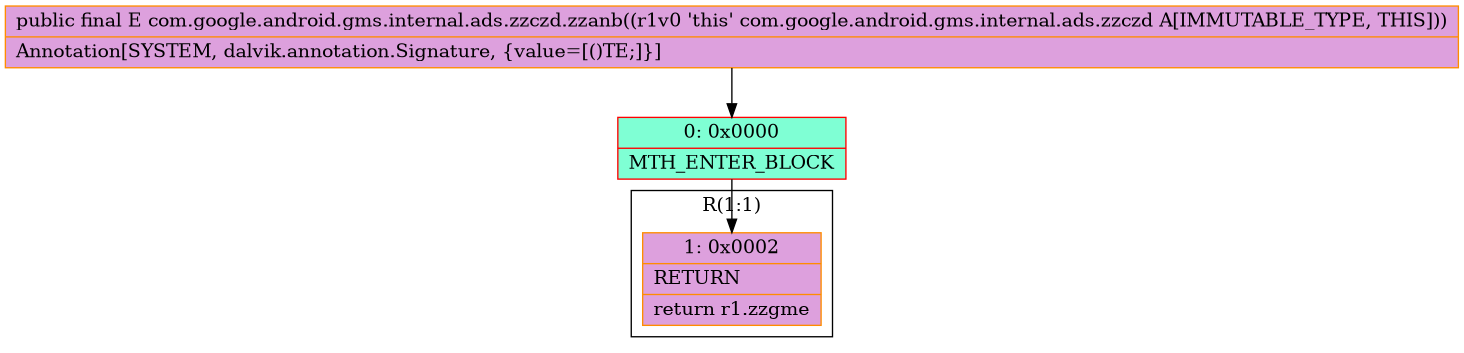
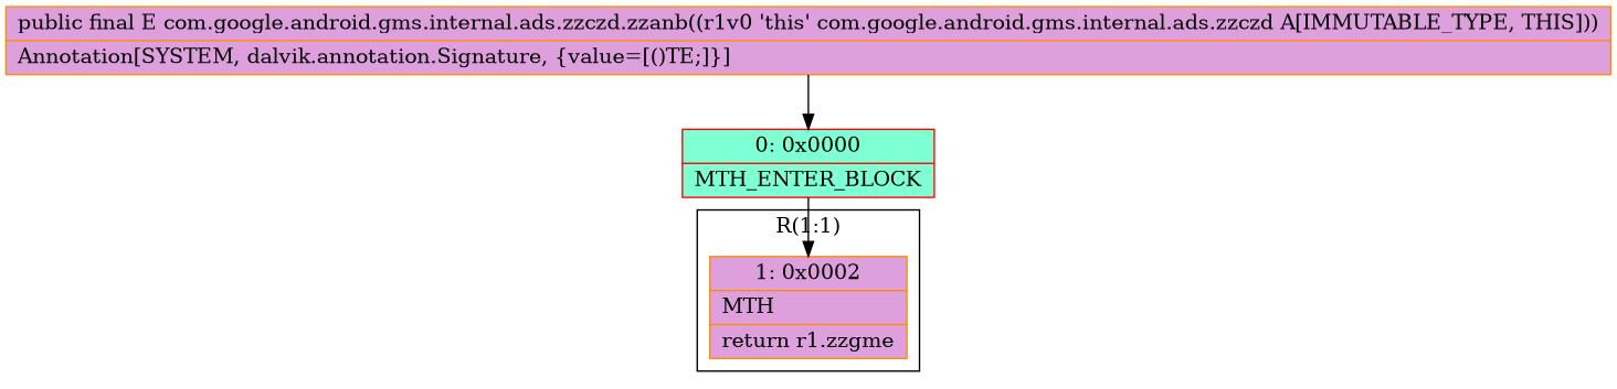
  digraph {
    node [color=darkorange shape=record style=filled fillcolor=plum]
-   n1 [label="{1\:\ 0x0002|RETURN\l|return r1.zzgme\l}"]
+   n1 [label="{1\:\ 0x0002|MTH\l|return r1.zzgme\l}"]
    n2 [color=red label="{0\:\ 0x0000|MTH_ENTER_BLOCK\l}" fillcolor=aquamarine]
    n3 [label="{public final E com.google.android.gms.internal.ads.zzczd.zzanb((r1v0 'this' com.google.android.gms.internal.ads.zzczd A[IMMUTABLE_TYPE, THIS]))  | Annotation[SYSTEM, dalvik.annotation.Signature, \{value=[()TE;]\}]\l}"]
    subgraph cluster_1 {
      label="R(1:1)"
      n1
    }
    n2 -> n1
    n3 -> n2
  }
